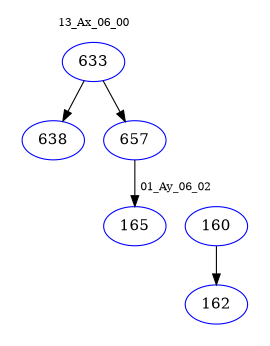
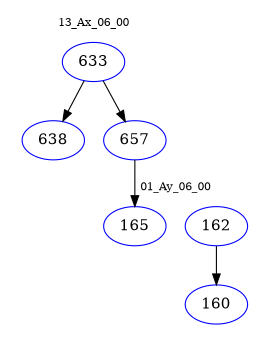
  digraph {
    node [color=blue]
    edge [color=black]
    n1 [label=633]
    n2 [label=638]
    n3 [label=657]
    n4 [label=162]
    n5 [label=160]
    n6 [label=165]
    subgraph cluster_1 {
      color=white
      fontsize=10
      label="13_Ax_06_00"
      n1
      n2
      n3
    }
    subgraph cluster_2 {
      color=white
      fontsize=10
-     label="01_Ay_06_02"
+     label="01_Ay_06_00"
      n4
      n5
      n6
    }
    n1 -> n2
    n1 -> n3
    n3 -> n6
-   n5 -> n4
+   n4 -> n5
  }
